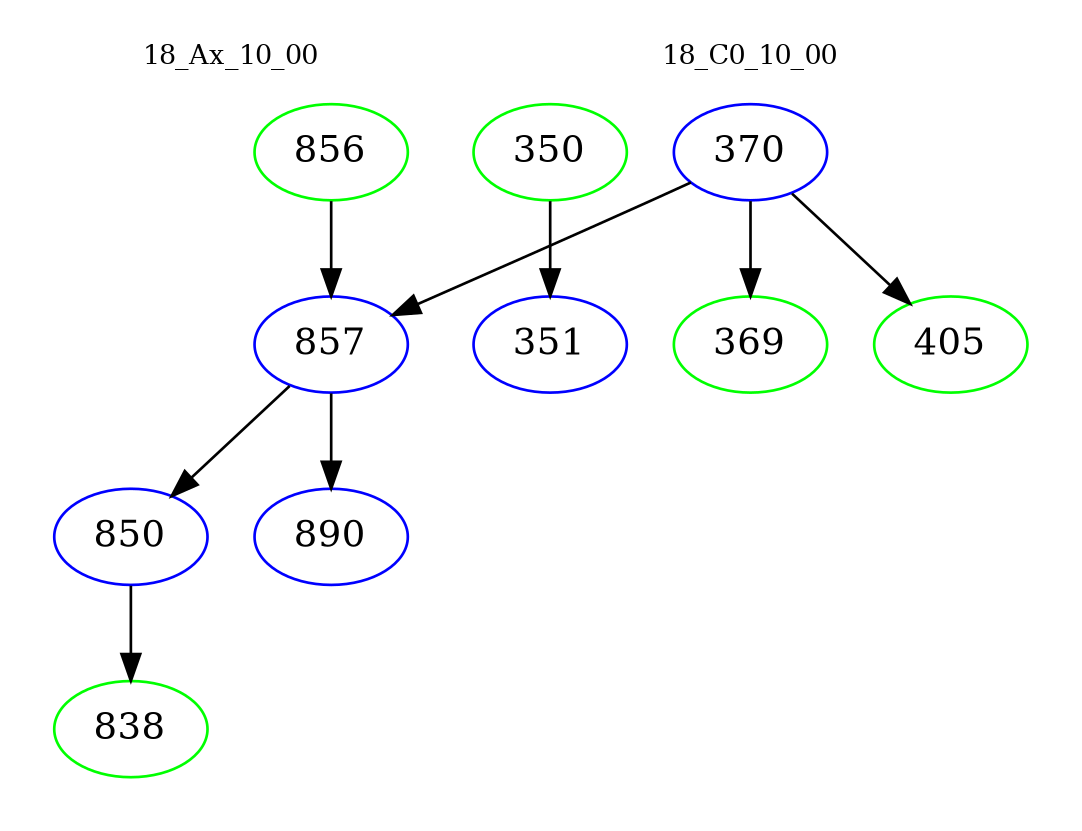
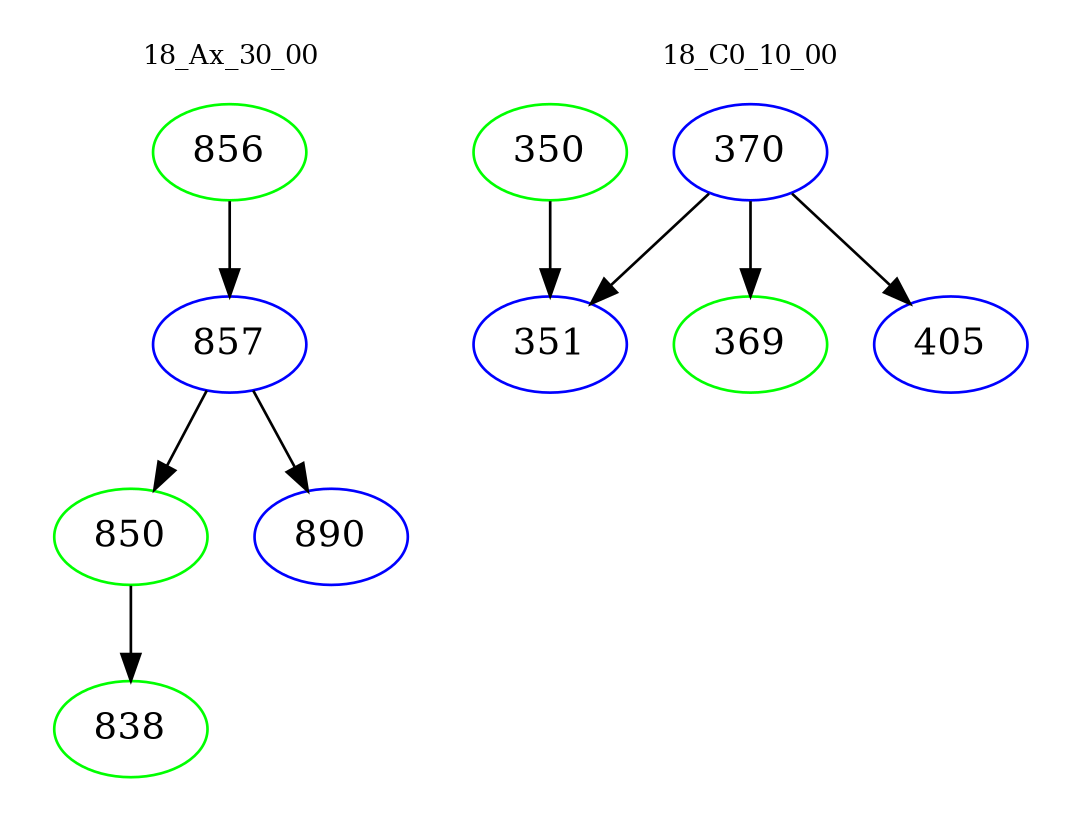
  digraph {
    node [color=blue]
    edge [color=black]
    n1 [label=857]
-   n2 [label=850]
+   n2 [color=green label=850]
    n3 [label=890]
    n4 [color=green label=856]
    n5 [color=green label=838]
    n6 [label=370]
    n7 [color=green label=369]
-   n8 [color=green label=405]
+   n8 [label=405]
    n9 [label=351]
    n10 [color=green label=350]
    subgraph cluster_1 {
      color=white
      fontsize=10
-     label="18_Ax_10_00"
+     label="18_Ax_30_00"
      n1
      n2
      n3
      n4
      n5
    }
    subgraph cluster_2 {
      color=white
      fontsize=10
      label="18_C0_10_00"
      n6
      n7
      n8
      n9
      n10
    }
    n1 -> n2
    n1 -> n3
    n2 -> n5
    n4 -> n1
    n6 -> n7
    n6 -> n8
-   n6 -> n1
+   n6 -> n9
    n10 -> n9
  }
